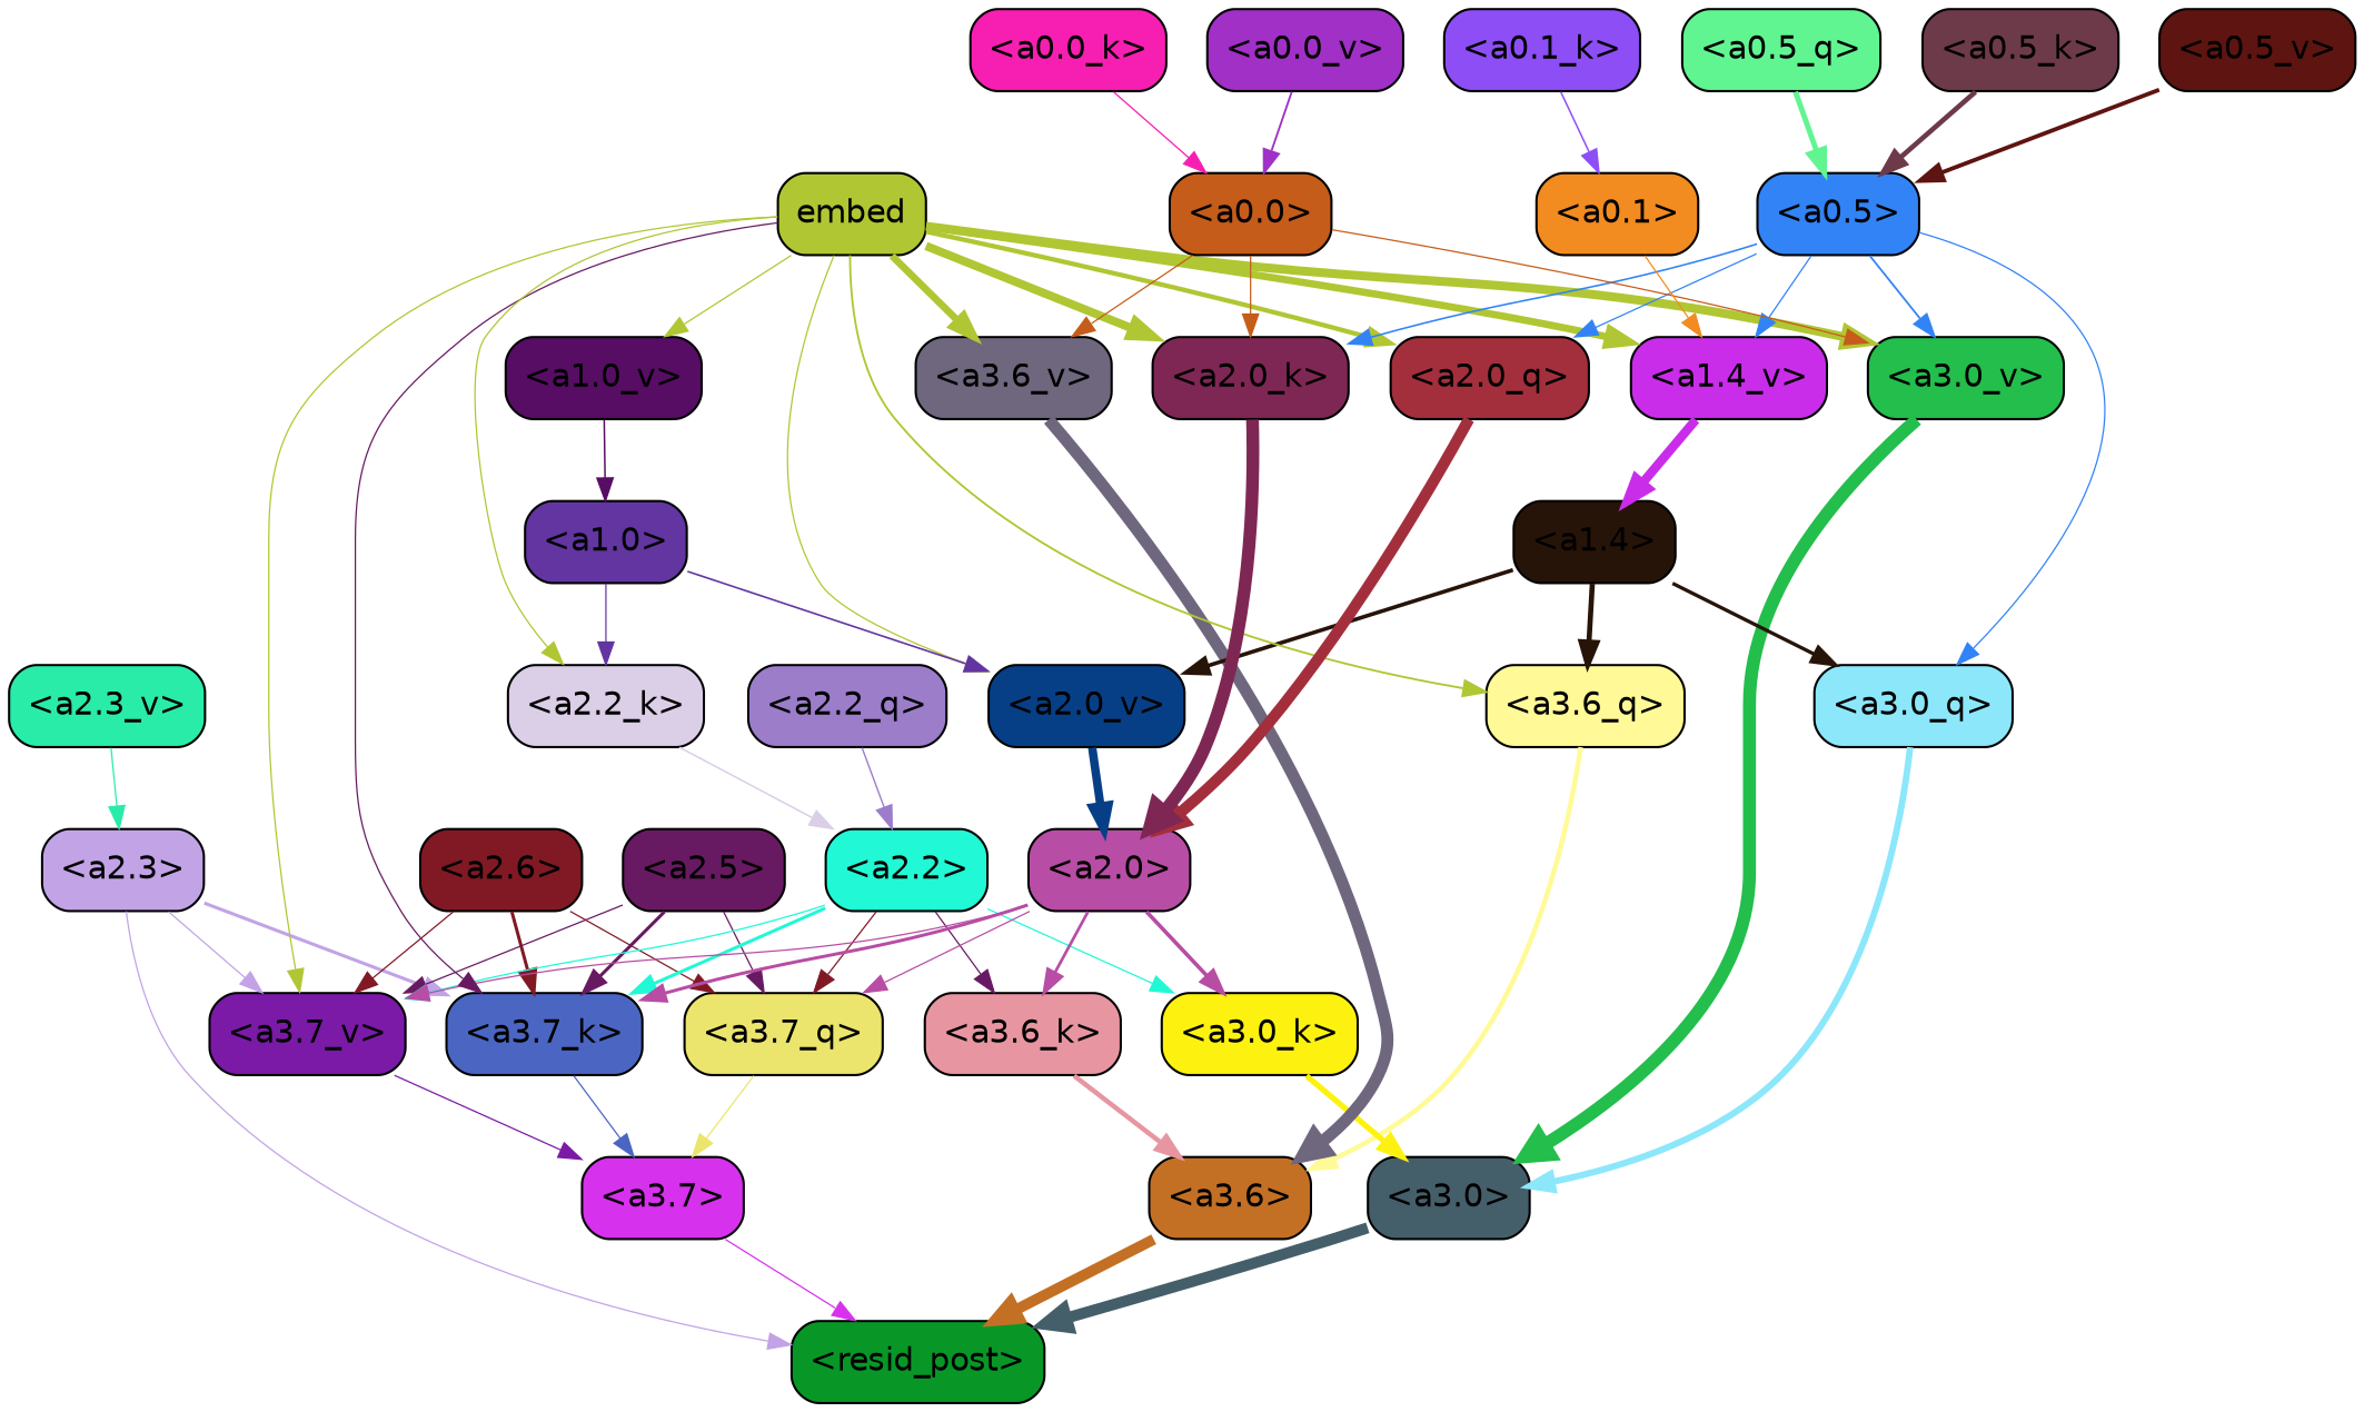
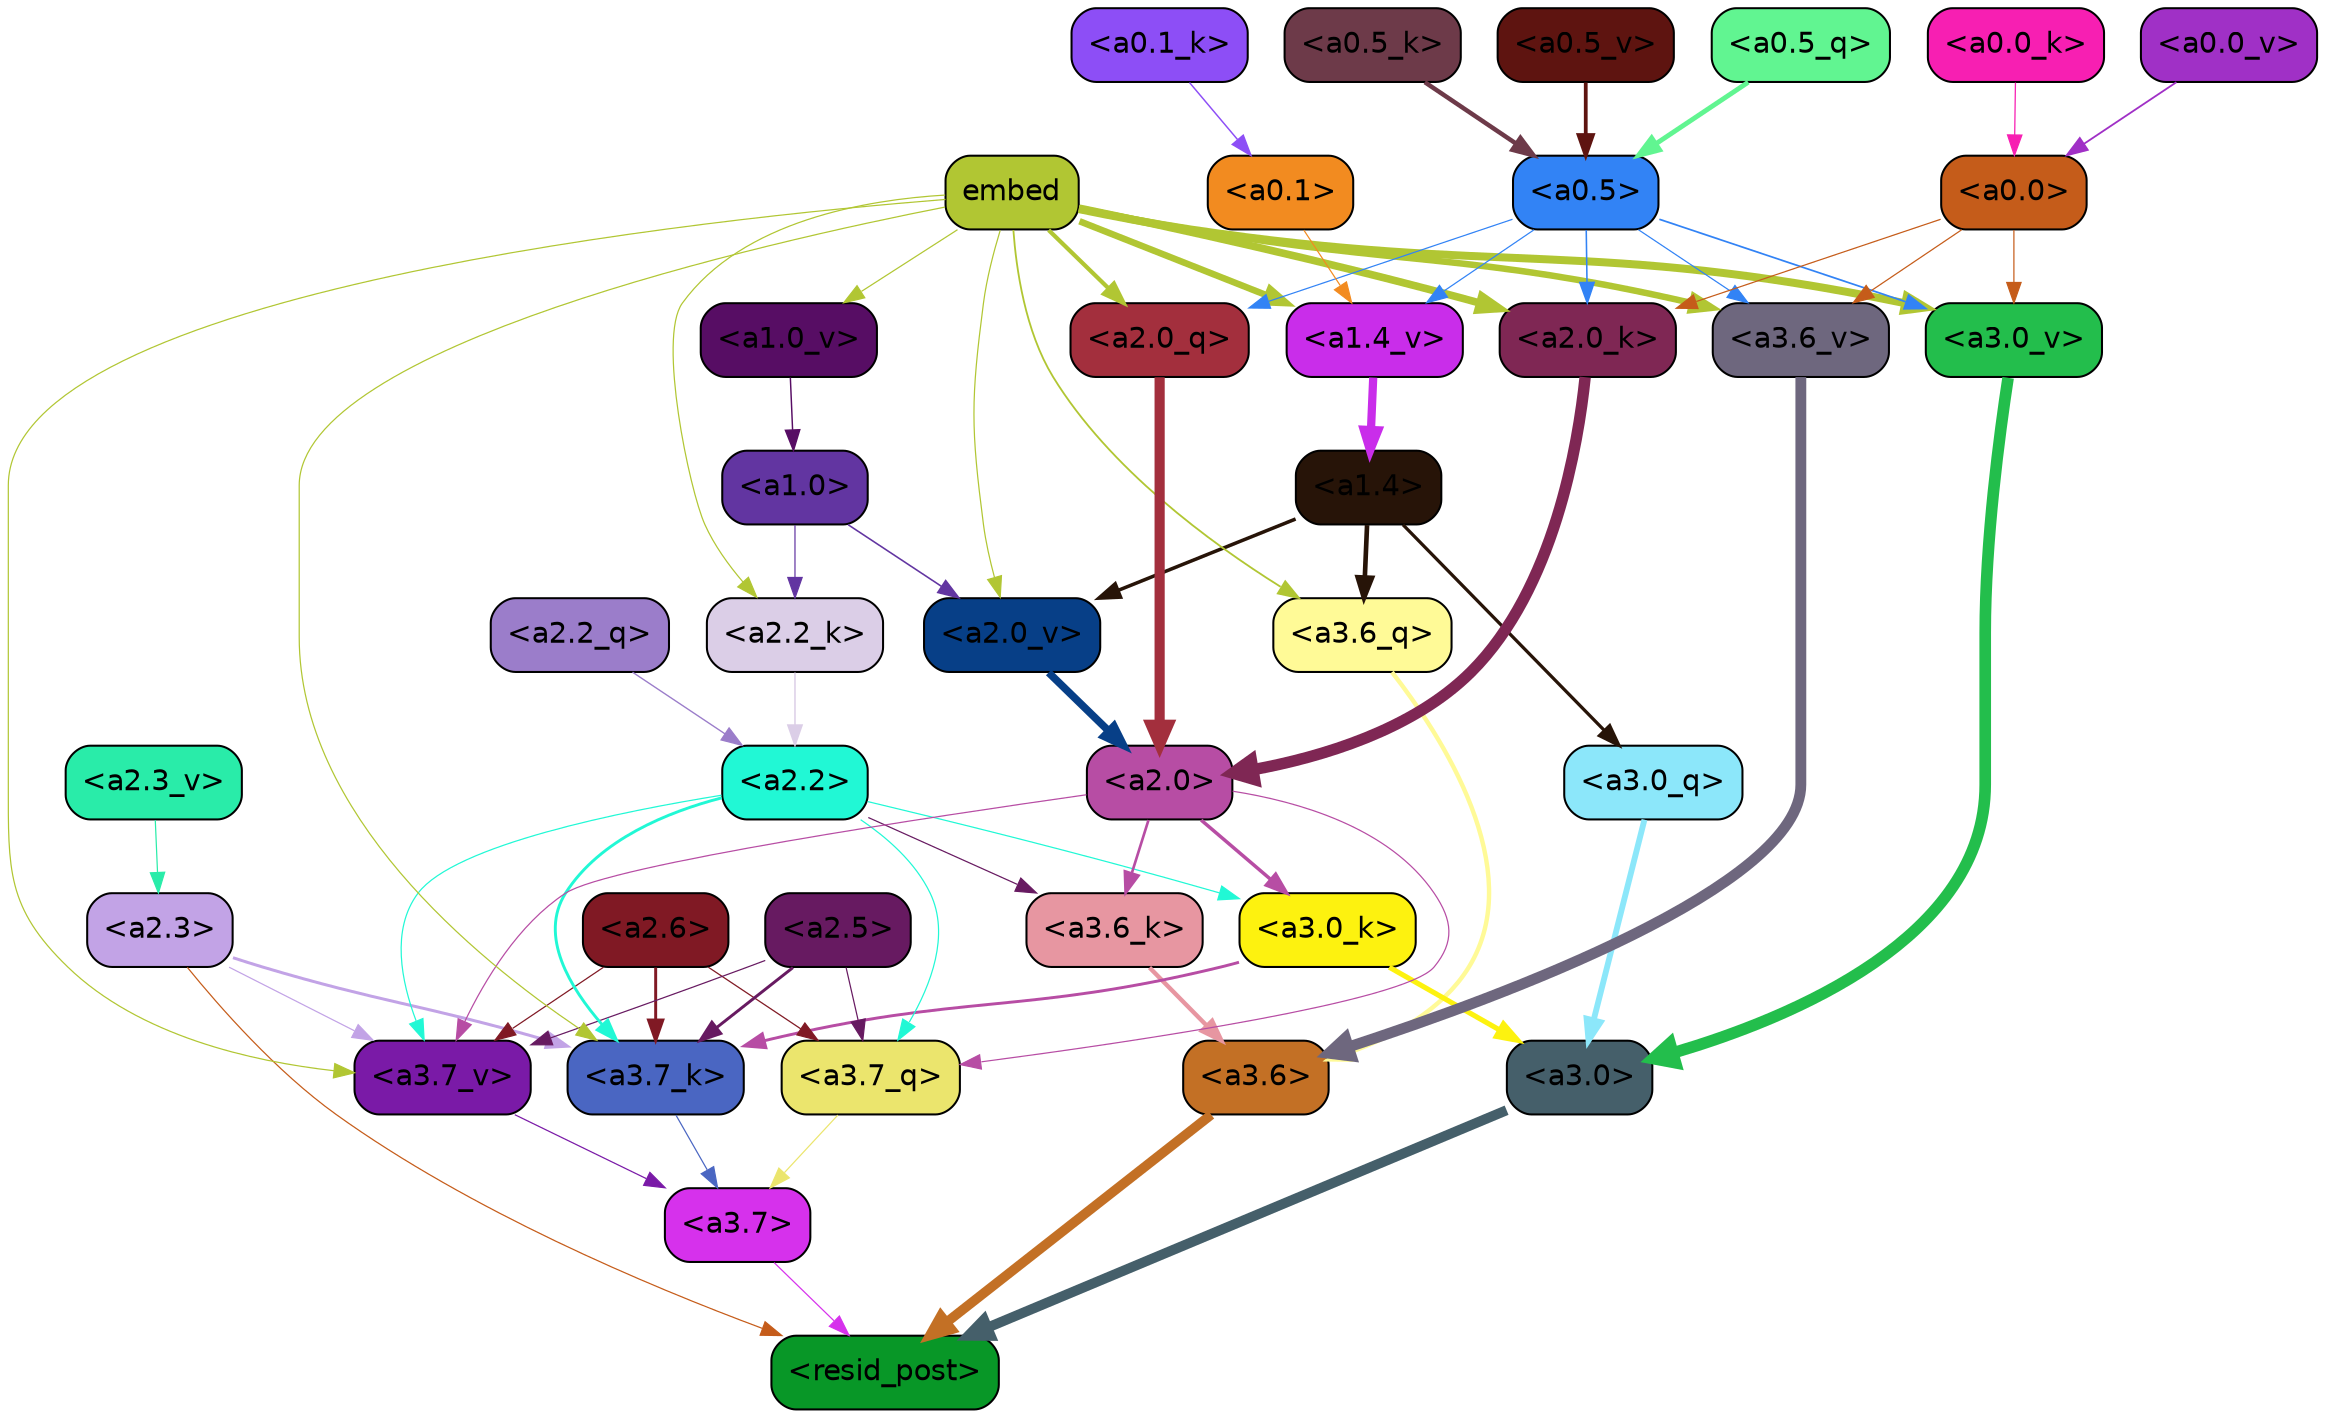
  strict digraph {
    splines=true
    node [color=black fontname=Helvetica shape=box style="filled, rounded"]
    edge [color="#b1c633" penwidth=0.6]
    "<a3.7>" [fillcolor="#d631ec"]
    "<resid_post>" [fillcolor="#089727"]
    "<a3.6>" [fillcolor="#c37025"]
    "<a3.0>" [fillcolor="#455f6a"]
    "<a2.3>" [fillcolor="#c2a3e6"]
    "<a3.7_k>" [fillcolor="#4a66c2"]
    "<a3.7_v>" [fillcolor="#7a1aa7"]
    "<a3.7_q>" [fillcolor="#ebe56d"]
    "<a3.6_q>" [fillcolor="#fffa97"]
    "<a3.0_q>" [fillcolor="#8ce7fa"]
    "<a3.6_k>" [fillcolor="#e796a1"]
    "<a3.0_k>" [fillcolor="#fdf20f"]
    "<a3.6_v>" [fillcolor="#6e677e"]
    "<a3.0_v>" [fillcolor="#23be4c"]
    "<a2.6>" [fillcolor="#801924"]
    "<a2.5>" [fillcolor="#671a61"]
    "<a2.2>" [fillcolor="#21f8d5"]
    "<a2.0>" [fillcolor="#b74da4"]
    "<a1.4>" [fillcolor="#271408"]
    "<a2.0_v>" [fillcolor="#073f87"]
    embed [fillcolor="#b1c633"]
    "<a2.0_q>" [fillcolor="#a32f3d"]
    "<a2.2_k>" [fillcolor="#dbcee7"]
    "<a2.0_k>" [fillcolor="#7f2754"]
    "<a1.4_v>" [fillcolor="#c92dea"]
    "<a1.0_v>" [fillcolor="#570d64"]
    "<a1.0>" [fillcolor="#6235a1"]
    "<a0.5>" [fillcolor="#3283f5"]
    "<a0.0>" [fillcolor="#c55c1a"]
    "<a2.2_q>" [fillcolor="#9b7dca"]
    "<a2.3_v>" [fillcolor="#29eca9"]
    "<a0.1>" [fillcolor="#f28b20"]
    "<a0.5_q>" [fillcolor="#61f591"]
    "<a0.5_k>" [fillcolor="#6d3a49"]
    "<a0.1_k>" [fillcolor="#8d4ef6"]
    "<a0.0_k>" [fillcolor="#f71fb2"]
    "<a0.5_v>" [fillcolor="#5e1410"]
    "<a0.0_v>" [fillcolor="#a030c6"]
    "<a3.7>" -> "<resid_post>" [color="#d631ec"]
    "<a3.6>" -> "<resid_post>" [color="#c37025" penwidth=4.746312499046326]
    "<a3.0>" -> "<resid_post>" [color="#455f6a" penwidth=4.896343111991882]
-   "<a2.3>" -> "<resid_post>" [color="#c2a3e6"]
+   "<a2.3>" -> "<resid_post>" [color="#c55c1a"]
    "<a2.3>" -> "<a3.7_k>" [color="#c2a3e6" penwidth=1.467104621231556]
    "<a2.3>" -> "<a3.7_v>" [color="#c2a3e6"]
    "<a3.7_k>" -> "<a3.7>" [color="#4a66c2"]
    "<a3.7_v>" -> "<a3.7>" [color="#7a1aa7"]
    "<a3.7_q>" -> "<a3.7>" [color="#ebe56d"]
    "<a3.6_q>" -> "<a3.6>" [color="#fffa97" penwidth=2.160832464694977]
    "<a3.0_q>" -> "<a3.0>" [color="#8ce7fa" penwidth=2.870753765106201]
    "<a3.6_k>" -> "<a3.6>" [color="#e796a1" penwidth=2.13908451795578]
    "<a3.0_k>" -> "<a3.0>" [color="#fdf20f" penwidth=2.520303964614868]
    "<a3.6_v>" -> "<a3.6>" [color="#6e677e" penwidth=5.297133803367615]
    "<a3.0_v>" -> "<a3.0>" [color="#23be4c" penwidth=5.680712580680847]
    "<a2.6>" -> "<a3.7_k>" [color="#801924" penwidth=1.4453159049153328]
    "<a2.6>" -> "<a3.7_v>" [color="#801924"]
    "<a2.6>" -> "<a3.7_q>" [color="#801924"]
    "<a2.5>" -> "<a3.7_k>" [color="#671a61" penwidth=1.4526091292500496]
    "<a2.5>" -> "<a3.7_v>" [color="#671a61"]
    "<a2.5>" -> "<a3.7_q>" [color="#671a61"]
    "<a2.2>" -> "<a3.7_k>" [color="#21f8d5" penwidth=1.4310357049107552]
    "<a2.2>" -> "<a3.7_v>" [color="#21f8d5"]
-   "<a2.2>" -> "<a3.7_q>" [color="#801924"]
+   "<a2.2>" -> "<a3.7_q>" [color="#21f8d5"]
    "<a2.2>" -> "<a3.6_k>" [color="#671a61"]
    "<a2.2>" -> "<a3.0_k>" [color="#21f8d5"]
-   "<a2.0>" -> "<a3.7_k>" [color="#b74da4" penwidth=1.4314699843525887]
+   "<a3.0_k>" -> "<a3.7_k>" [color="#b74da4" penwidth=1.4314699843525887]
    "<a2.0>" -> "<a3.7_v>" [color="#b74da4"]
    "<a2.0>" -> "<a3.7_q>" [color="#b74da4"]
    "<a2.0>" -> "<a3.6_k>" [color="#b74da4" penwidth=1.2950235605239868]
    "<a2.0>" -> "<a3.0_k>" [color="#b74da4" penwidth=1.712992787361145]
    "<a1.4>" -> "<a3.6_q>" [color="#271408" penwidth=2.2719132900238037]
    "<a1.4>" -> "<a3.0_q>" [color="#271408" penwidth=1.5932877659797668]
    "<a1.4>" -> "<a2.0_v>" [color="#271408" penwidth=1.7291951477527618]
    "<a2.0_v>" -> "<a2.0>" [color="#073f87" penwidth=3.7102378383278847]
-   embed -> "<a3.7_k>" [color="#671a61"]
+   embed -> "<a3.7_k>"
    embed -> "<a3.7_v>"
    embed -> "<a3.6_q>" [penwidth=0.891706109046936]
    embed -> "<a3.6_v>" [penwidth=3.1766927242279053]
    embed -> "<a3.0_v>" [penwidth=3.9005755856633186]
    embed -> "<a2.0_v>"
    embed -> "<a2.0_q>" [penwidth=2.0615941286087036]
    embed -> "<a2.2_k>"
    embed -> "<a2.0_k>" [penwidth=3.732139825820923]
    embed -> "<a1.4_v>" [penwidth=3.2134487628936768]
    embed -> "<a1.0_v>"
    "<a2.0_q>" -> "<a2.0>" [color="#a32f3d" penwidth=4.966194009408355]
    "<a2.2_k>" -> "<a2.2>" [color="#dbcee7" penwidth=0.7399393804371357]
    "<a2.0_k>" -> "<a2.0>" [color="#7f2754" penwidth=5.5817058570683]
    "<a1.4_v>" -> "<a1.4>" [color="#c92dea" penwidth=4.028138041496277]
    "<a1.0_v>" -> "<a1.0>" [color="#570d64" penwidth=0.7187004089355469]
    "<a1.0>" -> "<a2.0_v>" [color="#6235a1" penwidth=0.7823128998279572]
    "<a1.0>" -> "<a2.2_k>" [color="#6235a1"]
-   "<a0.5>" -> "<a3.0_q>" [color="#3283f5"]
+   "<a0.5>" -> "<a3.6_v>" [color="#3283f5"]
    "<a0.5>" -> "<a3.0_v>" [color="#3283f5" penwidth=0.8493617177009583]
    "<a0.5>" -> "<a2.0_q>" [color="#3283f5"]
    "<a0.5>" -> "<a2.0_k>" [color="#3283f5" penwidth=0.7637084722518921]
    "<a0.5>" -> "<a1.4_v>" [color="#3283f5"]
    "<a0.0>" -> "<a3.6_v>" [color="#c55c1a"]
    "<a0.0>" -> "<a3.0_v>" [color="#c55c1a"]
    "<a0.0>" -> "<a2.0_k>" [color="#c55c1a"]
    "<a2.2_q>" -> "<a2.2>" [color="#9b7dca" penwidth=0.6677633281797171]
    "<a2.3_v>" -> "<a2.3>" [color="#29eca9"]
    "<a0.1>" -> "<a1.4_v>" [color="#f28b20"]
    "<a0.5_q>" -> "<a0.5>" [color="#61f591" penwidth=2.3771026134490967]
    "<a0.5_k>" -> "<a0.5>" [color="#6d3a49" penwidth=2.2010657787323]
    "<a0.1_k>" -> "<a0.1>" [color="#8d4ef6" penwidth=0.7254314422607422]
    "<a0.0_k>" -> "<a0.0>" [color="#f71fb2" penwidth=0.6203725337982178]
    "<a0.5_v>" -> "<a0.5>" [color="#5e1410" penwidth=1.8365508317947388]
    "<a0.0_v>" -> "<a0.0>" [color="#a030c6" penwidth=0.8879287242889404]
  }
